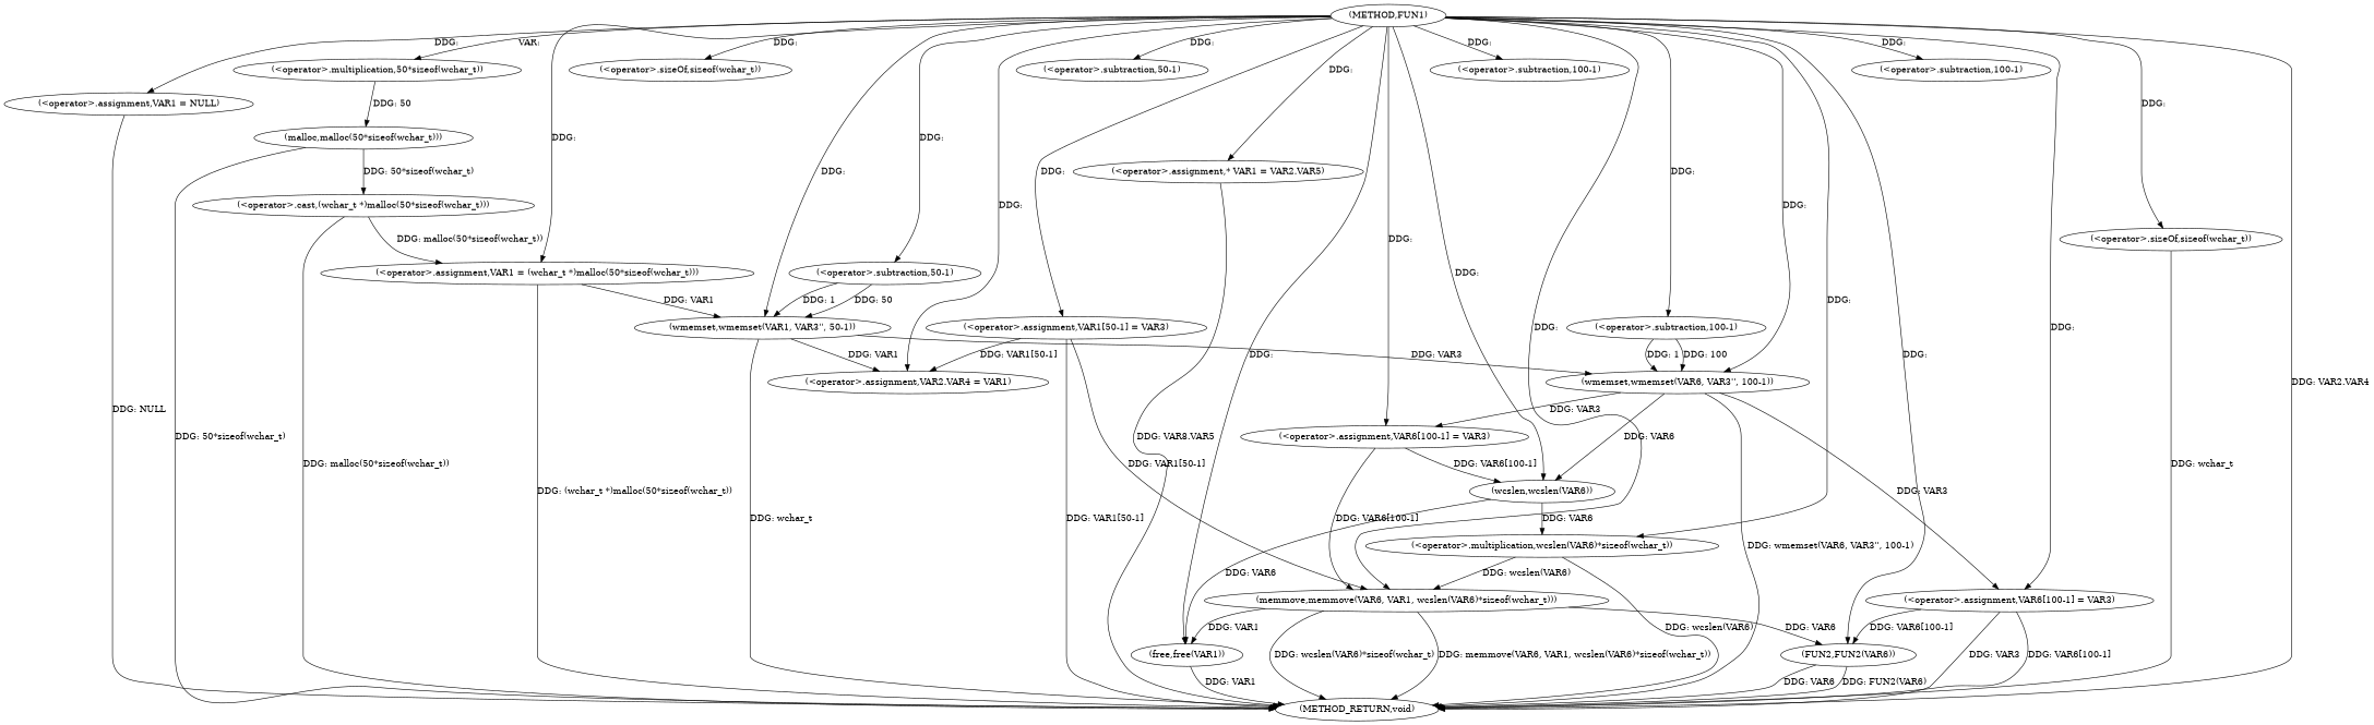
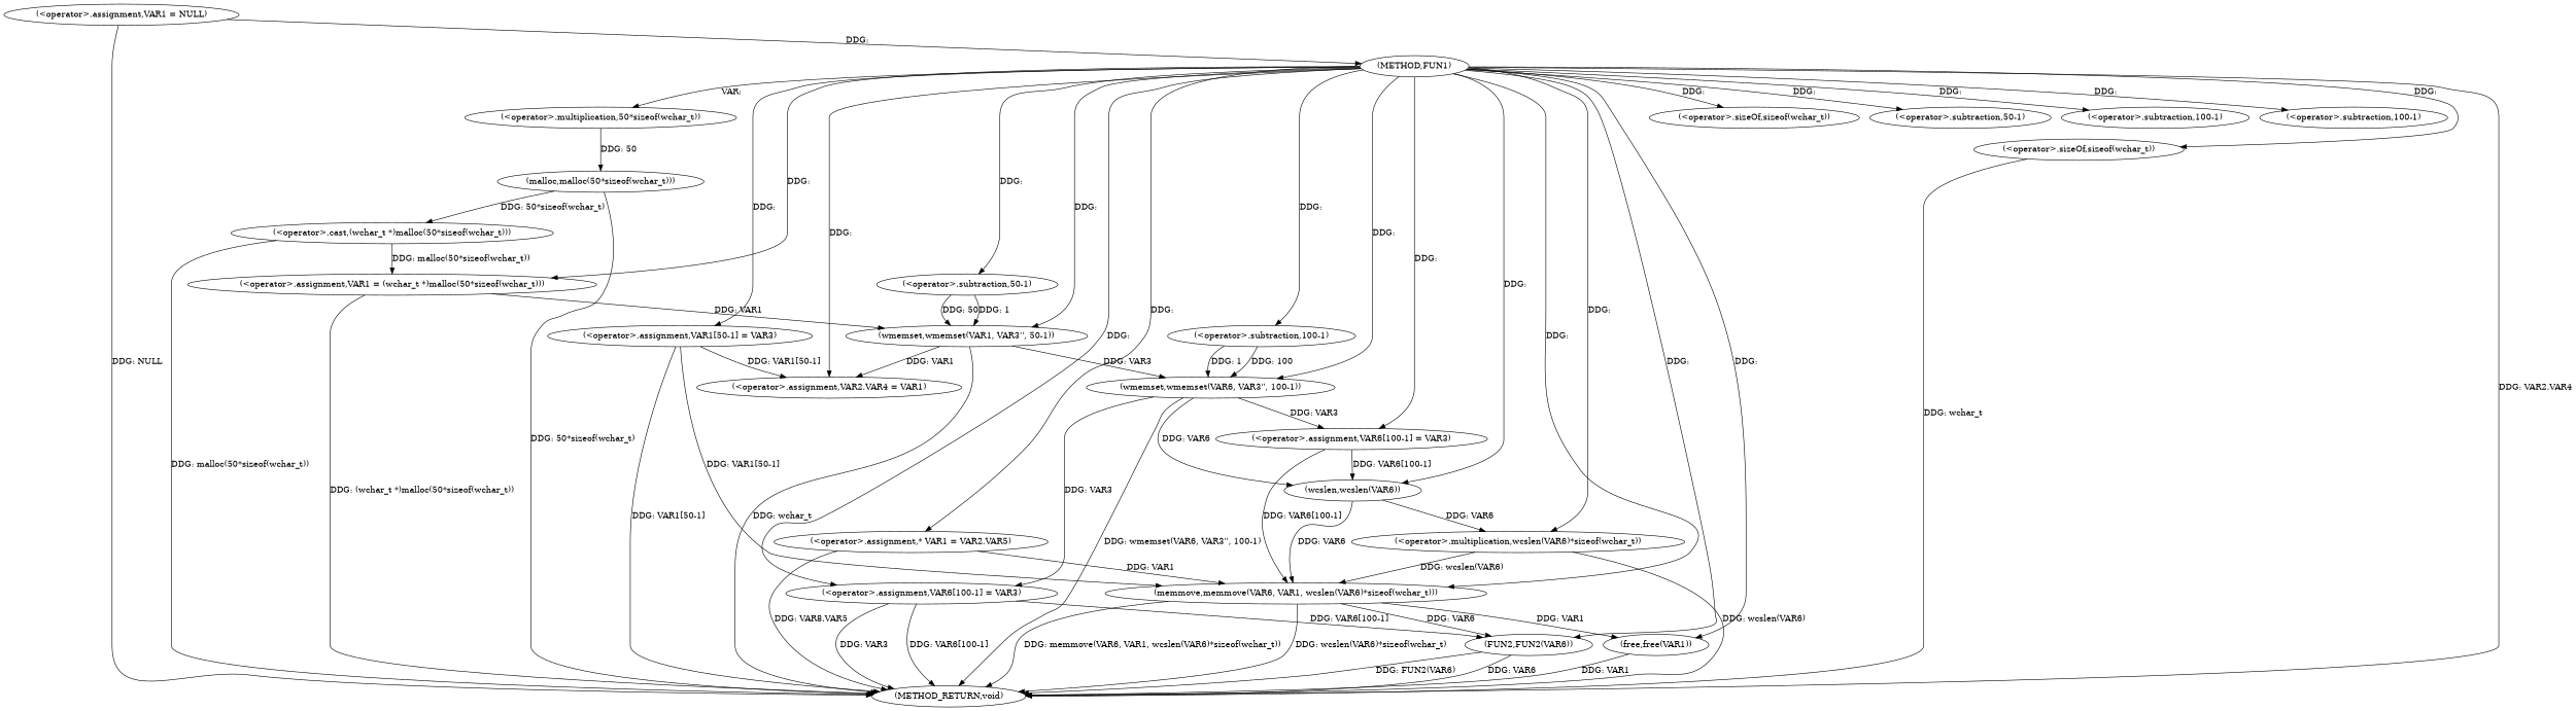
  digraph {
    n1 [label="(METHOD,FUN1)"]
    n2 [label="(<operator>.assignment,VAR1 = NULL)"]
    n3 [label="(<operator>.assignment,VAR1 = (wchar_t *)malloc(50*sizeof(wchar_t)))"]
    n4 [label="(<operator>.multiplication,50*sizeof(wchar_t))"]
    n5 [label="(<operator>.sizeOf,sizeof(wchar_t))"]
    n6 [label="(wmemset,wmemset(VAR1, VAR3'', 50-1))"]
    n7 [label="(<operator>.subtraction,50-1)"]
    n8 [label="(<operator>.assignment,VAR1[50-1] = VAR3)"]
    n9 [label="(<operator>.subtraction,50-1)"]
    n10 [label="(<operator>.assignment,VAR2.VAR4 = VAR1)"]
    n11 [label="(<operator>.assignment,* VAR1 = VAR2.VAR5)"]
    n12 [label="(wmemset,wmemset(VAR6, VAR3'', 100-1))"]
    n13 [label="(<operator>.subtraction,100-1)"]
    n14 [label="(<operator>.assignment,VAR6[100-1] = VAR3)"]
    n15 [label="(<operator>.subtraction,100-1)"]
    n16 [label="(memmove,memmove(VAR6, VAR1, wcslen(VAR6)*sizeof(wchar_t)))"]
    n17 [label="(<operator>.multiplication,wcslen(VAR6)*sizeof(wchar_t))"]
    n18 [label="(wcslen,wcslen(VAR6))"]
    n19 [label="(<operator>.sizeOf,sizeof(wchar_t))"]
    n20 [label="(<operator>.assignment,VAR6[100-1] = VAR3)"]
    n21 [label="(<operator>.subtraction,100-1)"]
    n22 [label="(FUN2,FUN2(VAR6))"]
    n23 [label="(free,free(VAR1))"]
    n24 [label="(METHOD_RETURN,void)"]
    n25 [label="(malloc,malloc(50*sizeof(wchar_t)))"]
    n26 [label="(<operator>.cast,(wchar_t *)malloc(50*sizeof(wchar_t)))"]
-   n1 -> n2 [label="DDG: "]
+   n2 -> n1 [label="DDG: "]
    n1 -> n3 [label="DDG: "]
    n1 -> n4 [label="VAR: "]
    n1 -> n5 [label="DDG: "]
    n1 -> n6 [label="DDG: "]
    n1 -> n7 [label="DDG: "]
    n1 -> n8 [label="DDG: "]
    n1 -> n9 [label="DDG: "]
    n1 -> n10 [label="DDG: "]
    n1 -> n11 [label="DDG: "]
    n1 -> n12 [label="DDG: "]
    n1 -> n13 [label="DDG: "]
    n1 -> n14 [label="DDG: "]
    n1 -> n15 [label="DDG: "]
    n1 -> n16 [label="DDG: "]
    n1 -> n17 [label="DDG: "]
    n1 -> n18 [label="DDG: "]
    n1 -> n19 [label="DDG: "]
    n1 -> n20 [label="DDG: "]
    n1 -> n21 [label="DDG: "]
    n1 -> n22 [label="DDG: "]
    n1 -> n23 [label="DDG: "]
    n1 -> n24 [label="DDG: VAR2.VAR4"]
    n2 -> n24 [label="DDG: NULL"]
    n3 -> n6 [label="DDG: VAR1"]
    n3 -> n24 [label="DDG: (wchar_t *)malloc(50*sizeof(wchar_t))"]
    n4 -> n25 [label="DDG: 50"]
    n6 -> n10 [label="DDG: VAR1"]
    n6 -> n12 [label="DDG: VAR3"]
    n6 -> n24 [label="DDG: wchar_t"]
    n7 -> n6 [label="DDG: 50"]
    n7 -> n6 [label="DDG: 1"]
    n8 -> n10 [label="DDG: VAR1[50-1]"]
    n8 -> n16 [label="DDG: VAR1[50-1]"]
    n8 -> n24 [label="DDG: VAR1[50-1]"]
+   n11 -> n16 [label="DDG: VAR1"]
    n11 -> n24 [label="DDG: VAR8.VAR5"]
    n12 -> n14 [label="DDG: VAR3"]
    n12 -> n18 [label="DDG: VAR6"]
    n12 -> n20 [label="DDG: VAR3"]
    n12 -> n24 [label="DDG: wmemset(VAR6, VAR3'', 100-1)"]
    n13 -> n12 [label="DDG: 100"]
    n13 -> n12 [label="DDG: 1"]
    n14 -> n16 [label="DDG: VAR6[100-1]"]
    n14 -> n18 [label="DDG: VAR6[100-1]"]
    n16 -> n22 [label="DDG: VAR6"]
    n16 -> n23 [label="DDG: VAR1"]
    n16 -> n24 [label="DDG: wcslen(VAR6)*sizeof(wchar_t)"]
    n16 -> n24 [label="DDG: memmove(VAR6, VAR1, wcslen(VAR6)*sizeof(wchar_t))"]
    n17 -> n16 [label="DDG: wcslen(VAR6)"]
    n17 -> n24 [label="DDG: wcslen(VAR6)"]
-   n18 -> n23 [label="DDG: VAR6"]
+   n18 -> n16 [label="DDG: VAR6"]
    n18 -> n17 [label="DDG: VAR6"]
    n19 -> n24 [label="DDG: wchar_t"]
    n20 -> n22 [label="DDG: VAR6[100-1]"]
    n20 -> n24 [label="DDG: VAR3"]
    n20 -> n24 [label="DDG: VAR6[100-1]"]
    n22 -> n24 [label="DDG: VAR6"]
    n22 -> n24 [label="DDG: FUN2(VAR6)"]
    n23 -> n24 [label="DDG: VAR1"]
    n25 -> n24 [label="DDG: 50*sizeof(wchar_t)"]
    n25 -> n26 [label="DDG: 50*sizeof(wchar_t)"]
    n26 -> n3 [label="DDG: malloc(50*sizeof(wchar_t))"]
    n26 -> n24 [label="DDG: malloc(50*sizeof(wchar_t))"]
  }
